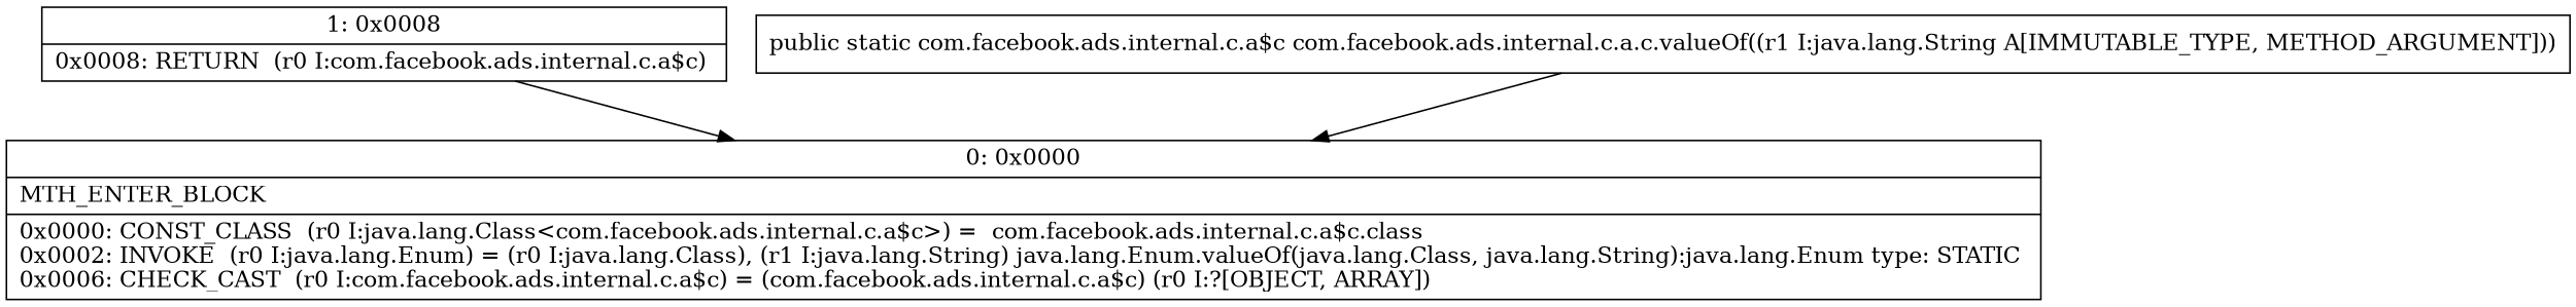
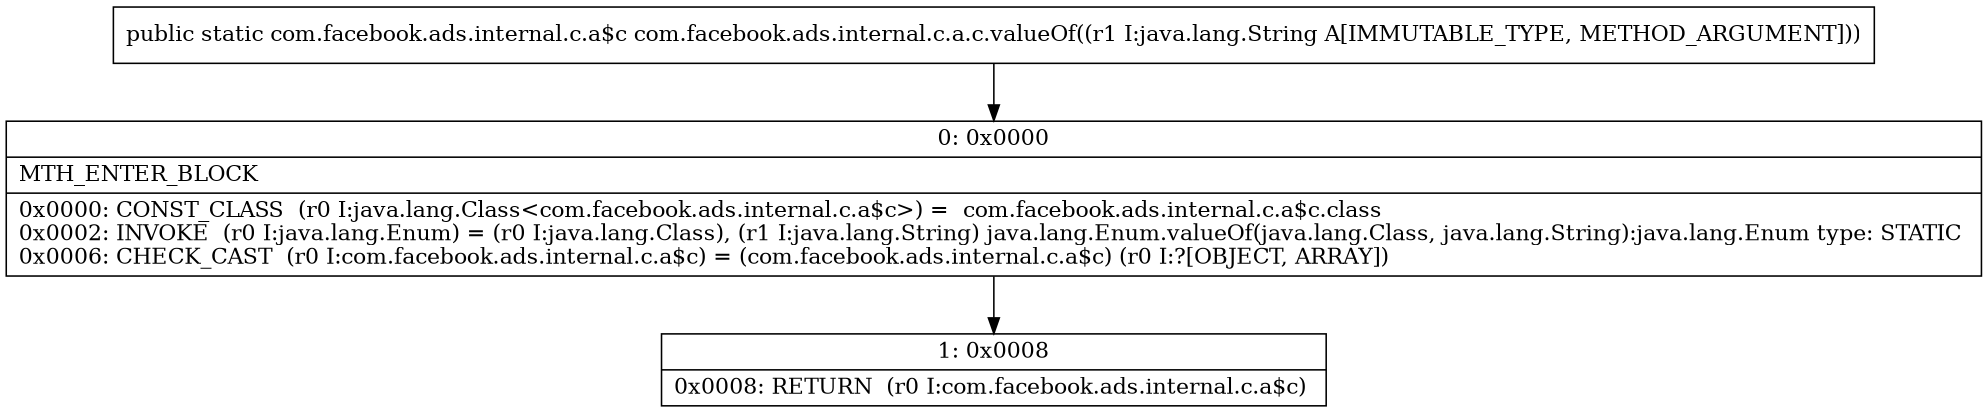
  digraph {
    node [shape=record]
    n1 [label="{0\:\ 0x0000|MTH_ENTER_BLOCK\l|0x0000: CONST_CLASS  (r0 I:java.lang.Class\<com.facebook.ads.internal.c.a$c\>) =  com.facebook.ads.internal.c.a$c.class \l0x0002: INVOKE  (r0 I:java.lang.Enum) = (r0 I:java.lang.Class), (r1 I:java.lang.String) java.lang.Enum.valueOf(java.lang.Class, java.lang.String):java.lang.Enum type: STATIC \l0x0006: CHECK_CAST  (r0 I:com.facebook.ads.internal.c.a$c) = (com.facebook.ads.internal.c.a$c) (r0 I:?[OBJECT, ARRAY]) \l}"]
    n2 [label="{1\:\ 0x0008|0x0008: RETURN  (r0 I:com.facebook.ads.internal.c.a$c) \l}"]
    n3 [label="{public static com.facebook.ads.internal.c.a$c com.facebook.ads.internal.c.a.c.valueOf((r1 I:java.lang.String A[IMMUTABLE_TYPE, METHOD_ARGUMENT])) }"]
-   n2 -> n1
+   n1 -> n2
    n3 -> n1
  }
